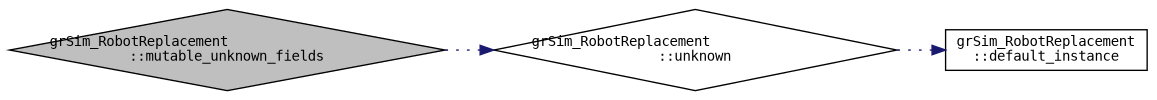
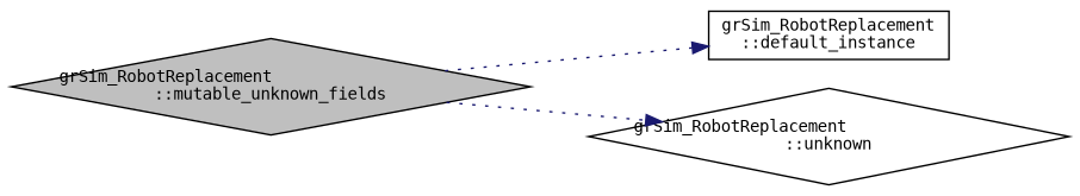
  digraph {
    fontname="DejaVu Sans Mono"
    rankdir=LR
    node [color=black fillcolor=white fontname="DejaVu Sans Mono" fontsize=10 shape=diamond style=filled]
    edge [color=midnightblue fontname="DejaVu Sans Mono" fontsize=10 labelfontname=Helvetica labelfontsize=10 style=dotted]
    n1 [fillcolor=grey75 fontcolor=black height=0.2 label="grSim_RobotReplacement\l::mutable_unknown_fields" width=0.4]
    n2 [height=0.2 label="grSim_RobotReplacement\l::default_instance" shape=box width=0.4]
    n3 [height=0.2 label="grSim_RobotReplacement\l::unknown" width=0.4]
-   n3 -> n2
+   n1 -> n2
    n1 -> n3
  }
